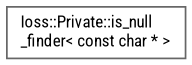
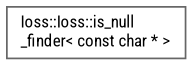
  digraph {
    rankdir=LR
    fontname="Roboto Condensed"
-   n1 [color=grey40 fillcolor=white fontname="Roboto Condensed" fontsize=10 height=0.2 label="Ioss::Private::is_null\l_finder\< const char * \>" shape=box style=filled width=0.4]
+   n1 [color=grey40 fillcolor=white fontname="Roboto Condensed" fontsize=10 height=0.2 label="Ioss::Ioss::is_null\l_finder\< const char * \>" shape=box style=filled width=0.4]
  }
